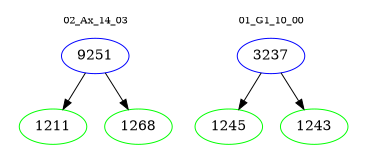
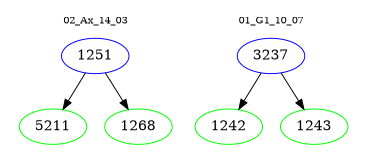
  digraph {
    node [color=green]
    edge [color=black]
-   n1 [color=blue label=9251]
-   n2 [label=1211]
+   n1 [color=blue label=1251]
+   n2 [label=5211]
    n3 [label=1268]
    n4 [color=blue label=3237]
-   n5 [label=1245]
+   n5 [label=1242]
    n6 [label=1243]
    subgraph cluster_1 {
      color=white
      fontsize=10
      label="02_Ax_14_03"
      n1
      n2
      n3
    }
    subgraph cluster_2 {
      color=white
      fontsize=10
-     label="01_G1_10_00"
+     label="01_G1_10_07"
      n4
      n5
      n6
    }
    n1 -> n2
    n1 -> n3
    n4 -> n5
    n4 -> n6
  }
